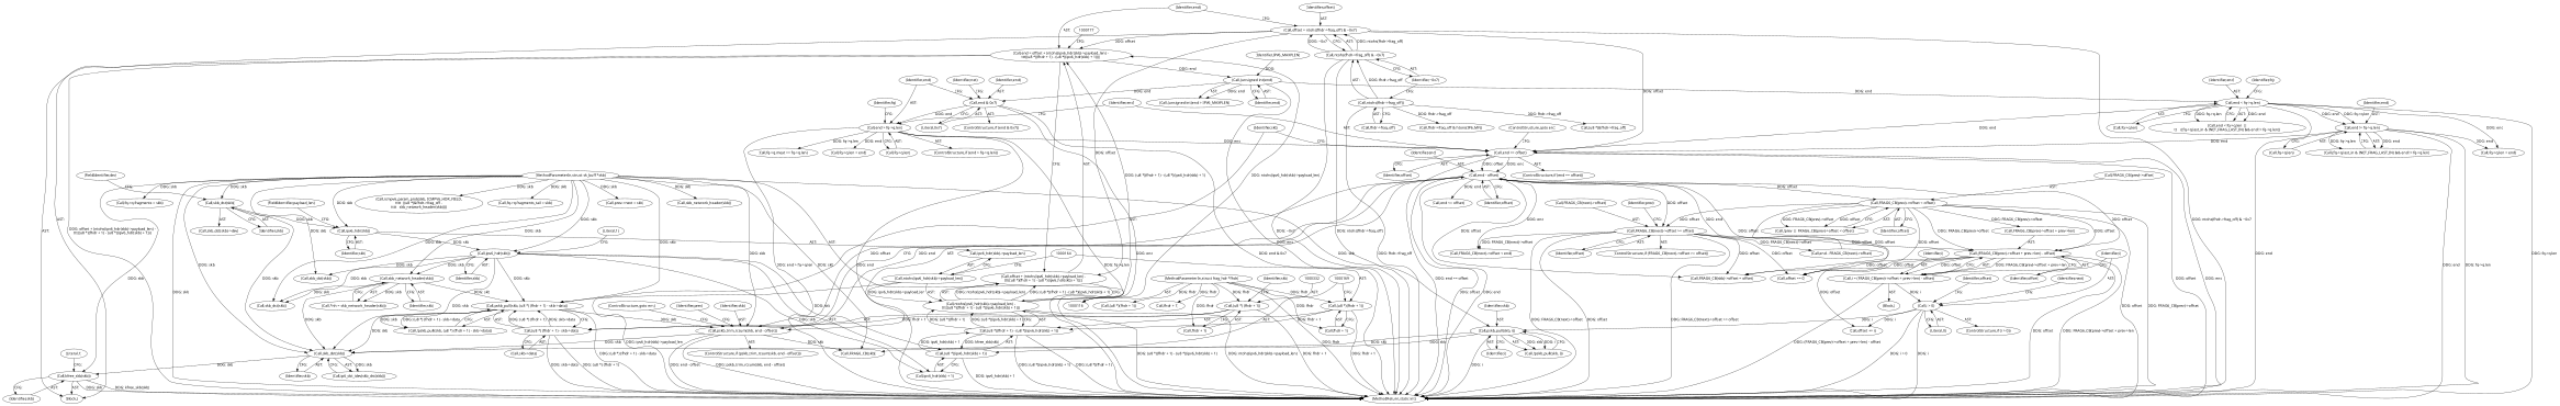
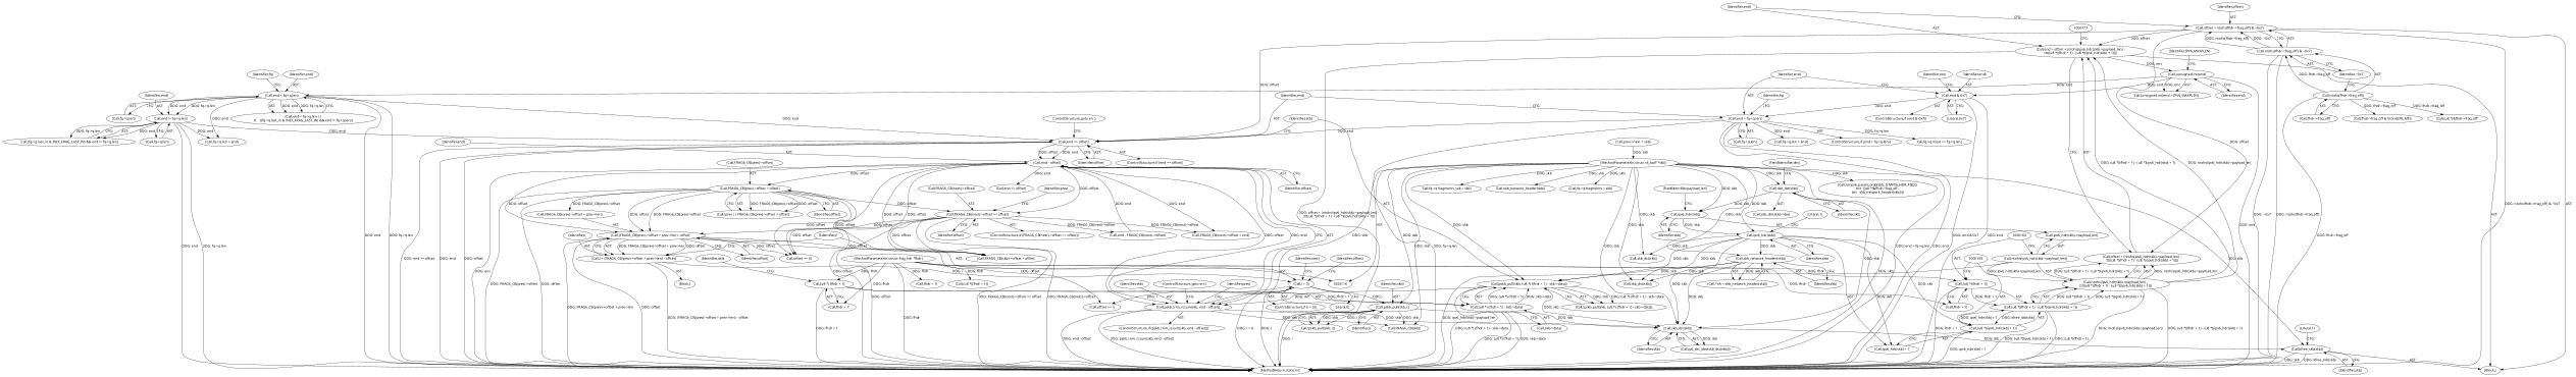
  digraph {
    fontname="Noto Sans"
    node [fontname="Noto Sans"]
    edge [fontname="Noto Sans"]
    n1 [label="(Call,kfree_skb(skb))"]
    n2 [label="(Block,)"]
    n3 [label="(Identifier,skb)"]
    n4 [label="(MethodReturn,static int)"]
    n5 [label="(Call,skb_dst(skb))"]
    n6 [label="(Identifier,skb)"]
    n7 [label="(Call,ip6_dst_idev(skb_dst(skb)))"]
    n8 [label="(Call,ipv6_hdr(skb))"]
    n9 [label="(Call,pskb_pull(skb, (u8 *) (fhdr + 1) - skb->data))"]
    n10 [label="(Call,skb_network_header(skb))"]
    n11 [label="(Call,(u8 *)(ipv6_hdr(skb) + 1))"]
    n12 [label="(Identifier,skb)"]
    n13 [label="(Call,skb_dst(skb))"]
    n14 [label="(Call,ipv6_hdr(skb) + 1)"]
    n15 [label="(Call,skb_dst(skb))"]
    n16 [label="(Call,pskb_trim_rcsum(skb, end - offset))"]
    n17 [label="(Call,(u8 *) (fhdr + 1) - skb->data)"]
    n18 [label="(Call,!pskb_pull(skb, (u8 *) (fhdr + 1) - skb->data))"]
    n19 [label="(Identifier,skb)"]
    n20 [label="(Call,*nh = skb_network_header(skb))"]
    n21 [label="(Call,(u8 *)(fhdr + 1) - (u8 *)(ipv6_hdr(skb) + 1))"]
    n22 [label="(Call,ipv6_hdr(skb))"]
    n23 [label="(Call,ipv6_hdr(skb)->payload_len)"]
    n24 [label="(Identifier,skb)"]
    n25 [label="(Call,ntohs(ipv6_hdr(skb)->payload_len))"]
    n26 [label="(Call,skb_dst(skb))"]
    n27 [label="(Identifier,skb)"]
    n28 [label="(Call,skb_dst(skb)->dev)"]
    n29 [label="(MethodParameterIn,struct sk_buff *skb)"]
    n30 [label="(Call,pskb_pull(skb, i))"]
    n31 [label="(Call,icmpv6_param_prob(skb, ICMPV6_HDR_FIELD,\n\t\t\t\t  ((u8 *)&fhdr->frag_off -\n\t\t\t\t   skb_network_header(skb))))"]
    n32 [label="(Call,FRAG6_CB(skb))"]
    n33 [label="(Call,fq->q.fragments_tail = skb)"]
    n34 [label="(Call,prev->next = skb)"]
    n35 [label="(Call,skb_network_header(skb))"]
    n36 [label="(Call,fq->q.fragments = skb)"]
    1000116
    n38 [label="(Call,end - offset)"]
    n39 [label="(ControlStructure,if (pskb_trim_rcsum(skb, end - offset)))"]
    n40 [label="(Identifier,i)"]
    n41 [label="(Call,!pskb_pull(skb, i))"]
    n42 [label="(Call,skb->data)"]
    n43 [label="(Call,(u8 *) (fhdr + 1))"]
    n44 [label="(Call,fhdr + 1)"]
    n45 [label="(MethodParameterIn,struct frag_hdr *fhdr)"]
    n46 [label="(Call,(u8 *)(fhdr + 1))"]
    n47 [label="(Call,fhdr + 1)"]
    n48 [label="(Call,(u8 *)(fhdr + 1))"]
    n49 [label="(Call,fhdr + 1)"]
    n50 [label="(Call,(FRAG6_CB(prev)->offset + prev->len) - offset)"]
    n51 [label="(Call,FRAG6_CB(prev)->offset < offset)"]
    n52 [label="(Call,FRAG6_CB(next)->offset >= offset)"]
    n53 [label="(Call,FRAG6_CB(next)->offset < end)"]
    n54 [label="(Call,end <= offset)"]
    n55 [label="(Identifier,offset)"]
    n56 [label="(Call,FRAG6_CB(skb)->offset = offset)"]
    n57 [label="(Call,offset == 0)"]
    n58 [label="(Call,offset += i)"]
    n59 [label="(Call,i = (FRAG6_CB(prev)->offset + prev->len) - offset)"]
    n60 [label="(Identifier,offset)"]
    n61 [label="(Call,!prev || FRAG6_CB(prev)->offset < offset)"]
    n62 [label="(Identifier,offset)"]
    n63 [label="(Call,FRAG6_CB(prev)->offset + prev->len)"]
    n64 [label="(Call,end - FRAG6_CB(next)->offset)"]
    n65 [label="(ControlStructure,if (FRAG6_CB(next)->offset >= offset))"]
    n66 [label="(Identifier,offset)"]
    n67 [label="(Call,end == offset)"]
    n68 [label="(Identifier,offset)"]
    n69 [label="(ControlStructure,if (end == offset))"]
    n70 [label="(Call,end > fq->q.len)"]
    n71 [label="(Call,fq->q.meat == fq->q.len)"]
    n72 [label="(Call,fq->q.len)"]
    n73 [label="(Call,fq->q.len = end)"]
    n74 [label="(ControlStructure,if (end > fq->q.len))"]
    n75 [label="(Call,end & 0x7)"]
    n76 [label="(ControlStructure,if (end & 0x7))"]
    n77 [label="(Literal,0x7)"]
    n78 [label="(Call,(unsigned int)end)"]
    n79 [label="(Call,end < fq->q.len)"]
    n80 [label="(Call,(unsigned int)end > IPV6_MAXPLEN)"]
    n81 [label="(Identifier,end)"]
    n82 [label="(Call,end != fq->q.len)"]
    n83 [label="(Call,fq->q.len = end)"]
    n84 [label="(Call,end < fq->q.len ||\n\t\t    ((fq->q.last_in & INET_FRAG_LAST_IN) && end != fq->q.len))"]
    n85 [label="(Call,fq->q.len)"]
    n86 [label="(Call,end = offset + (ntohs(ipv6_hdr(skb)->payload_len) -\n\t\t\t((u8 *)(fhdr + 1) - (u8 *)(ipv6_hdr(skb) + 1))))"]
    n87 [label="(Call,offset + (ntohs(ipv6_hdr(skb)->payload_len) -\n\t\t\t((u8 *)(fhdr + 1) - (u8 *)(ipv6_hdr(skb) + 1))))"]
    n88 [label="(Call,ntohs(ipv6_hdr(skb)->payload_len) -\n\t\t\t((u8 *)(fhdr + 1) - (u8 *)(ipv6_hdr(skb) + 1)))"]
    n89 [label="(Call,offset = ntohs(fhdr->frag_off) & ~0x7)"]
    n90 [label="(Call,ntohs(fhdr->frag_off) & ~0x7)"]
    n91 [label="(Identifier,~0x7)"]
    n92 [label="(Call,ntohs(fhdr->frag_off))"]
    n93 [label="(Call,(u8 *)&fhdr->frag_off)"]
    n94 [label="(Call,fhdr->frag_off)"]
    n95 [label="(Call,fhdr->frag_off & htons(IP6_MF))"]
    n96 [label="(Call,(fq->q.last_in & INET_FRAG_LAST_IN) && end != fq->q.len)"]
    n97 [label="(Call,fq->q.len)"]
    n98 [label="(Call,i > 0)"]
    n99 [label="(Literal,0)"]
    n100 [label="(ControlStructure,if (i > 0))"]
    n101 [label="(Block,)"]
    n102 [label="(Call,FRAG6_CB(prev)->offset)"]
    n103 [label="(FieldIdentifier,dev)"]
    n104 [label="(Identifier,i)"]
    n105 [label="(Identifier,end)"]
    n106 [label="(ControlStructure,goto err;)"]
    n107 [label="(Identifier,IPV6_MAXPLEN)"]
    n108 [label="(Identifier,offset)"]
    n109 [label="(Literal,1)"]
    n110 [label="(Identifier,skb)"]
    n111 [label="(Identifier,skb)"]
    n112 [label="(Identifier,i)"]
    n113 [label="(Literal,1)"]
    n114 [label="(Identifier,end)"]
    n115 [label="(Identifier,end)"]
    n116 [label="(Identifier,end)"]
    n117 [label="(Identifier,end)"]
    n118 [label="(FieldIdentifier,payload_len)"]
    n119 [label="(Identifier,fq)"]
    n120 [label="(Identifier,fq)"]
    n121 [label="(Identifier,skb)"]
    n122 [label="(Identifier,skb)"]
    n123 [label="(Identifier,end)"]
    n124 [label="(Identifier,end)"]
    n125 [label="(ControlStructure,goto err;)"]
    n126 [label="(Identifier,next)"]
    n127 [label="(Call,FRAG6_CB(next)->offset)"]
    n128 [label="(Identifier,net)"]
    n129 [label="(Identifier,prev)"]
    n130 [label="(Identifier,offset)"]
    n131 [label="(Identifier,prev)"]
-   1000332
    1000177
    1000164
    1000169
    n1 -> n2 [label="AST: "]
    n1 -> n3 [label="CFG: "]
    n1 -> n4 [label="DDG: kfree_skb(skb)"]
    n1 -> n4 [label="DDG: skb"]
    n3 -> n1 [label="AST: "]
    n5 -> n1 [label="DDG: skb"]
    n5 -> n6 [label="CFG: "]
    n5 -> n7 [label="AST: "]
    n5 -> n7 [label="DDG: skb"]
    n6 -> n5 [label="AST: "]
    n7 -> n5 [label="CFG: "]
    n8 -> n5 [label="DDG: skb"]
    n8 -> n9 [label="DDG: skb"]
    n8 -> n10 [label="DDG: skb"]
    n8 -> n11 [label="DDG: skb"]
    n8 -> n12 [label="CFG: "]
    n8 -> n13 [label="DDG: skb"]
    n8 -> n14 [label="AST: "]
    n8 -> n14 [label="DDG: skb"]
    n8 -> n15 [label="DDG: skb"]
    n9 -> n4 [label="DDG: (u8 *) (fhdr + 1) - skb->data"]
    n9 -> n5 [label="DDG: skb"]
    n9 -> n16 [label="DDG: skb"]
    n9 -> n17 [label="CFG: "]
    n9 -> n18 [label="AST: "]
    n9 -> n18 [label="DDG: skb"]
    n9 -> n18 [label="DDG: (u8 *) (fhdr + 1) - skb->data"]
    n10 -> n5 [label="DDG: skb"]
    n10 -> n9 [label="DDG: skb"]
    n10 -> n15 [label="DDG: skb"]
    n10 -> n19 [label="CFG: "]
    n10 -> n20 [label="AST: "]
    n10 -> n20 [label="DDG: skb"]
    n11 -> n4 [label="DDG: ipv6_hdr(skb) + 1"]
    n11 -> n14 [label="CFG: "]
    n11 -> n21 [label="AST: "]
    n11 -> n21 [label="DDG: ipv6_hdr(skb) + 1"]
    n12 -> n8 [label="AST: "]
    n14 -> n11 [label="AST: "]
    n16 -> n4 [label="DDG: end - offset"]
    n16 -> n4 [label="DDG: pskb_trim_rcsum(skb, end - offset)"]
    n16 -> n5 [label="DDG: skb"]
    n16 -> n32 [label="DDG: skb"]
    n16 -> n38 [label="CFG: "]
    n16 -> n39 [label="AST: "]
    n17 -> n4 [label="DDG: (u8 *) (fhdr + 1)"]
    n17 -> n4 [label="DDG: skb->data"]
    n17 -> n9 [label="AST: "]
    n17 -> n9 [label="DDG: (u8 *) (fhdr + 1)"]
    n17 -> n9 [label="DDG: skb->data"]
    n17 -> n42 [label="CFG: "]
    n18 -> n9 [label="CFG: "]
    n19 -> n10 [label="AST: "]
    n20 -> n10 [label="CFG: "]
    n21 -> n4 [label="DDG: (u8 *)(ipv6_hdr(skb) + 1)"]
    n21 -> n4 [label="DDG: (u8 *)(fhdr + 1)"]
    n21 -> n11 [label="DDG: kfree_skb(skb)"]
    n21 -> n88 [label="AST: "]
    n21 -> n88 [label="DDG: (u8 *)(fhdr + 1)"]
    n21 -> n88 [label="DDG: (u8 *)(ipv6_hdr(skb) + 1)"]
    n22 -> n8 [label="DDG: skb"]
    n22 -> n23 [label="AST: "]
    n22 -> n24 [label="CFG: "]
    n23 -> n25 [label="AST: "]
    n24 -> n22 [label="AST: "]
    n25 -> n4 [label="DDG: ipv6_hdr(skb)->payload_len"]
    n25 -> n23 [label="CFG: "]
    n25 -> n88 [label="AST: "]
    n25 -> n88 [label="DDG: ipv6_hdr(skb)->payload_len"]
    n26 -> n5 [label="DDG: skb"]
    n26 -> n22 [label="DDG: skb"]
    n26 -> n27 [label="CFG: "]
    n26 -> n28 [label="AST: "]
    n27 -> n26 [label="AST: "]
    n29 -> n1 [label="DDG: skb"]
    n29 -> n4 [label="DDG: skb"]
    n29 -> n5 [label="DDG: skb"]
    n29 -> n8 [label="DDG: skb"]
    n29 -> n9 [label="DDG: skb"]
    n29 -> n10 [label="DDG: skb"]
    n29 -> n13 [label="DDG: skb"]
    n29 -> n15 [label="DDG: skb"]
    n29 -> n16 [label="DDG: skb"]
    n29 -> n22 [label="DDG: skb"]
    n29 -> n26 [label="DDG: skb"]
    n29 -> n30 [label="DDG: skb"]
    n29 -> n31 [label="DDG: skb"]
    n29 -> n32 [label="DDG: skb"]
    n29 -> n33 [label="DDG: skb"]
-   n29 -> n34 [label="DDG: skb"]
+   n34 -> n29 [label="DDG: skb"]
    n29 -> n35 [label="DDG: skb"]
    n29 -> n36 [label="DDG: skb"]
    n29 -> 1000116 [label="AST: "]
    n30 -> n4 [label="DDG: i"]
    n30 -> n5 [label="DDG: skb"]
    n30 -> n32 [label="DDG: skb"]
    n30 -> n40 [label="CFG: "]
    n30 -> n41 [label="AST: "]
    n30 -> n41 [label="DDG: skb"]
    n30 -> n41 [label="DDG: i"]
    n38 -> n4 [label="DDG: end"]
    n38 -> n4 [label="DDG: offset"]
    n38 -> n16 [label="AST: "]
    n38 -> n16 [label="DDG: end"]
    n38 -> n16 [label="DDG: offset"]
    n38 -> n50 [label="DDG: offset"]
    n38 -> n51 [label="DDG: offset"]
    n38 -> n52 [label="DDG: offset"]
    n38 -> n53 [label="DDG: end"]
    n38 -> n54 [label="DDG: end"]
    n38 -> n55 [label="CFG: "]
    n38 -> n56 [label="DDG: offset"]
    n38 -> n57 [label="DDG: offset"]
    n40 -> n30 [label="AST: "]
    n41 -> n30 [label="CFG: "]
    n42 -> n17 [label="AST: "]
    n43 -> n4 [label="DDG: fhdr + 1"]
    n43 -> n17 [label="AST: "]
    n43 -> n17 [label="DDG: fhdr + 1"]
    n43 -> n44 [label="CFG: "]
    n44 -> n43 [label="AST: "]
    n45 -> n4 [label="DDG: fhdr"]
    n45 -> 1000116 [label="AST: "]
    n45 -> n43 [label="DDG: fhdr"]
    n45 -> n44 [label="DDG: fhdr"]
    n45 -> n46 [label="DDG: fhdr"]
    n45 -> n47 [label="DDG: fhdr"]
    n45 -> n48 [label="DDG: fhdr"]
    n45 -> n49 [label="DDG: fhdr"]
    n46 -> n4 [label="DDG: fhdr + 1"]
    n46 -> n21 [label="AST: "]
    n46 -> n21 [label="DDG: fhdr + 1"]
    n46 -> n49 [label="CFG: "]
    n49 -> n46 [label="AST: "]
    n50 -> n4 [label="DDG: FRAG6_CB(prev)->offset + prev->len"]
    n50 -> n4 [label="DDG: offset"]
    n50 -> n56 [label="DDG: offset"]
    n50 -> n57 [label="DDG: offset"]
    n50 -> n58 [label="DDG: offset"]
    n50 -> n59 [label="AST: "]
    n50 -> n59 [label="DDG: FRAG6_CB(prev)->offset + prev->len"]
    n50 -> n59 [label="DDG: offset"]
    n50 -> n60 [label="CFG: "]
    n51 -> n4 [label="DDG: offset"]
    n51 -> n4 [label="DDG: FRAG6_CB(prev)->offset"]
    n51 -> n50 [label="DDG: FRAG6_CB(prev)->offset"]
    n51 -> n50 [label="DDG: offset"]
    n51 -> n52 [label="DDG: offset"]
    n51 -> n56 [label="DDG: offset"]
    n51 -> n57 [label="DDG: offset"]
    n51 -> n61 [label="AST: "]
    n51 -> n61 [label="DDG: FRAG6_CB(prev)->offset"]
    n51 -> n61 [label="DDG: offset"]
    n51 -> n62 [label="CFG: "]
    n51 -> n63 [label="DDG: FRAG6_CB(prev)->offset"]
    n52 -> n4 [label="DDG: FRAG6_CB(next)->offset >= offset"]
    n52 -> n4 [label="DDG: FRAG6_CB(next)->offset"]
    n52 -> n4 [label="DDG: offset"]
    n52 -> n50 [label="DDG: offset"]
    n52 -> n53 [label="DDG: FRAG6_CB(next)->offset"]
    n52 -> n56 [label="DDG: offset"]
    n52 -> n57 [label="DDG: offset"]
    n52 -> n64 [label="DDG: FRAG6_CB(next)->offset"]
    n52 -> n65 [label="AST: "]
    n52 -> n66 [label="CFG: "]
    n55 -> n38 [label="AST: "]
    n59 -> n4 [label="DDG: (FRAG6_CB(prev)->offset + prev->len) - offset"]
    n59 -> n50 [label="CFG: "]
    n59 -> n98 [label="DDG: i"]
    n59 -> n101 [label="AST: "]
    n60 -> n50 [label="AST: "]
    n61 -> n51 [label="CFG: "]
    n62 -> n51 [label="AST: "]
    n63 -> n50 [label="AST: "]
    n64 -> n38 [label="DDG: end"]
    n66 -> n52 [label="AST: "]
    n67 -> n4 [label="DDG: offset"]
    n67 -> n4 [label="DDG: end == offset"]
    n67 -> n4 [label="DDG: end"]
    n67 -> n38 [label="DDG: end"]
    n67 -> n38 [label="DDG: offset"]
    n67 -> n68 [label="CFG: "]
    n67 -> n69 [label="AST: "]
    n68 -> n67 [label="AST: "]
    n70 -> n4 [label="DDG: end"]
    n70 -> n4 [label="DDG: fq->q.len"]
    n70 -> n4 [label="DDG: end > fq->q.len"]
    n70 -> n67 [label="DDG: end"]
    n70 -> n71 [label="DDG: fq->q.len"]
    n70 -> n72 [label="CFG: "]
    n70 -> n73 [label="DDG: end"]
    n70 -> n74 [label="AST: "]
    n72 -> n70 [label="AST: "]
    n75 -> n4 [label="DDG: end"]
    n75 -> n4 [label="DDG: end & 0x7"]
    n75 -> n70 [label="DDG: end"]
    n75 -> n76 [label="AST: "]
    n75 -> n77 [label="CFG: "]
    n77 -> n75 [label="AST: "]
    n78 -> n4 [label="DDG: end"]
    n78 -> n75 [label="DDG: end"]
    n78 -> n79 [label="DDG: end"]
    n78 -> n80 [label="AST: "]
    n78 -> n80 [label="DDG: end"]
    n78 -> n81 [label="CFG: "]
    n79 -> n4 [label="DDG: end"]
    n79 -> n4 [label="DDG: fq->q.len"]
    n79 -> n67 [label="DDG: end"]
    n79 -> n82 [label="DDG: end"]
    n79 -> n82 [label="DDG: fq->q.len"]
    n79 -> n83 [label="DDG: end"]
    n79 -> n84 [label="AST: "]
    n79 -> n84 [label="DDG: end"]
    n79 -> n84 [label="DDG: fq->q.len"]
    n79 -> n85 [label="CFG: "]
    n81 -> n78 [label="AST: "]
    n82 -> n4 [label="DDG: end"]
    n82 -> n4 [label="DDG: fq->q.len"]
    n82 -> n67 [label="DDG: end"]
    n82 -> n83 [label="DDG: end"]
    n82 -> n96 [label="AST: "]
    n82 -> n96 [label="DDG: end"]
    n82 -> n96 [label="DDG: fq->q.len"]
    n82 -> n97 [label="CFG: "]
    n84 -> n79 [label="CFG: "]
    n85 -> n79 [label="AST: "]
    n86 -> n2 [label="AST: "]
    n86 -> n4 [label="DDG: offset + (ntohs(ipv6_hdr(skb)->payload_len) -\n\t\t\t((u8 *)(fhdr + 1) - (u8 *)(ipv6_hdr(skb) + 1)))"]
    n86 -> n78 [label="DDG: end"]
    n86 -> n87 [label="CFG: "]
    n87 -> n86 [label="AST: "]
    n87 -> n88 [label="CFG: "]
    n88 -> n4 [label="DDG: ntohs(ipv6_hdr(skb)->payload_len)"]
    n88 -> n4 [label="DDG: (u8 *)(fhdr + 1) - (u8 *)(ipv6_hdr(skb) + 1)"]
    n88 -> n21 [label="CFG: "]
    n88 -> n86 [label="DDG: ntohs(ipv6_hdr(skb)->payload_len)"]
    n88 -> n86 [label="DDG: (u8 *)(fhdr + 1) - (u8 *)(ipv6_hdr(skb) + 1)"]
    n88 -> n87 [label="AST: "]
    n88 -> n87 [label="DDG: ntohs(ipv6_hdr(skb)->payload_len)"]
    n88 -> n87 [label="DDG: (u8 *)(fhdr + 1) - (u8 *)(ipv6_hdr(skb) + 1)"]
    n89 -> n2 [label="AST: "]
    n89 -> n4 [label="DDG: ntohs(fhdr->frag_off) & ~0x7"]
    n89 -> n67 [label="DDG: offset"]
    n89 -> n86 [label="DDG: offset"]
    n89 -> n87 [label="DDG: offset"]
    n89 -> n90 [label="CFG: "]
    n90 -> n4 [label="DDG: ~0x7"]
    n90 -> n4 [label="DDG: ntohs(fhdr->frag_off)"]
    n90 -> n89 [label="AST: "]
    n90 -> n89 [label="DDG: ntohs(fhdr->frag_off)"]
    n90 -> n89 [label="DDG: ~0x7"]
    n90 -> n91 [label="CFG: "]
    n91 -> n90 [label="AST: "]
    n91 -> n92 [label="CFG: "]
    n92 -> n4 [label="DDG: fhdr->frag_off"]
    n92 -> n90 [label="AST: "]
    n92 -> n90 [label="DDG: fhdr->frag_off"]
    n92 -> n93 [label="DDG: fhdr->frag_off"]
    n92 -> n94 [label="CFG: "]
    n92 -> n95 [label="DDG: fhdr->frag_off"]
    n94 -> n92 [label="AST: "]
    n96 -> n82 [label="CFG: "]
    n97 -> n82 [label="AST: "]
    n98 -> n4 [label="DDG: i > 0"]
    n98 -> n4 [label="DDG: i"]
    n98 -> n30 [label="DDG: i"]
    n98 -> n58 [label="DDG: i"]
    n98 -> n99 [label="CFG: "]
    n98 -> n100 [label="AST: "]
    n99 -> n98 [label="AST: "]
    n102 -> n51 [label="AST: "]
    n103 -> n26 [label="CFG: "]
    n104 -> n59 [label="AST: "]
    n105 -> n70 [label="AST: "]
    n105 -> n75 [label="CFG: "]
    n106 -> n67 [label="CFG: "]
-   n107 -> n78 [label="DDG: "]
+   n107 -> n78 [label="CFG: "]
    n108 -> n98 [label="CFG: "]
    n109 -> n8 [label="CFG: "]
    n110 -> n9 [label="AST: "]
    n110 -> n67 [label="CFG: "]
    n111 -> n30 [label="AST: "]
    n112 -> n59 [label="CFG: "]
    n112 -> n98 [label="AST: "]
    n113 -> n1 [label="CFG: "]
    n114 -> n82 [label="AST: "]
    n115 -> n67 [label="AST: "]
    n115 -> n70 [label="CFG: "]
    n116 -> n75 [label="AST: "]
    n117 -> n86 [label="AST: "]
    n117 -> n89 [label="CFG: "]
    n118 -> n22 [label="CFG: "]
    n119 -> n79 [label="CFG: "]
    n120 -> n70 [label="CFG: "]
    n121 -> n16 [label="AST: "]
    n122 -> n43 [label="CFG: "]
    n123 -> n38 [label="AST: "]
    n124 -> n79 [label="AST: "]
    n125 -> n16 [label="CFG: "]
    n126 -> n98 [label="CFG: "]
    n127 -> n52 [label="AST: "]
    n128 -> n75 [label="CFG: "]
    n129 -> n16 [label="CFG: "]
    n130 -> n89 [label="AST: "]
    n131 -> n52 [label="CFG: "]
-   1000332 -> n43 [label="AST: "]
    1000177 -> n86 [label="CFG: "]
    1000164 -> n25 [label="CFG: "]
    1000164 -> n46 [label="AST: "]
    1000169 -> n11 [label="AST: "]
    1000169 -> n46 [label="CFG: "]
  }
